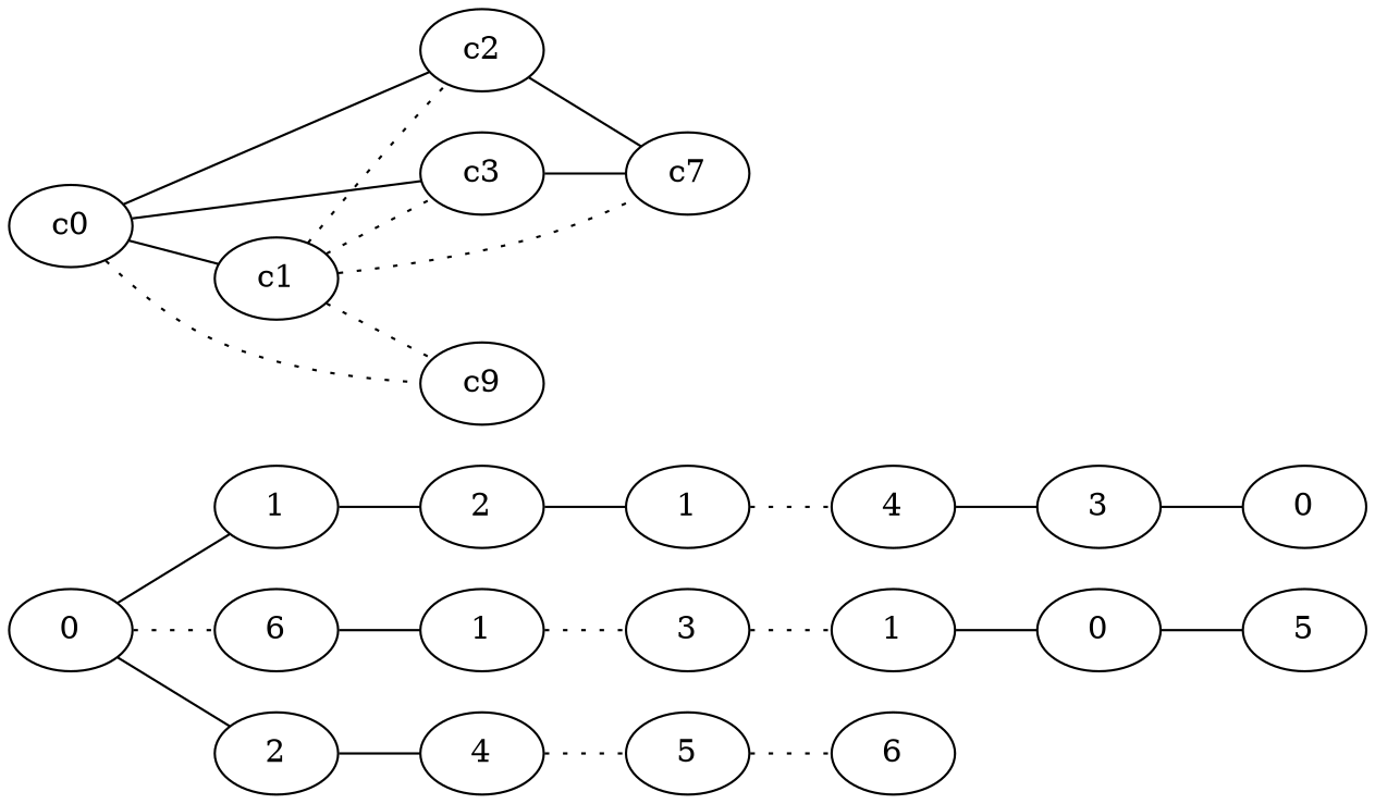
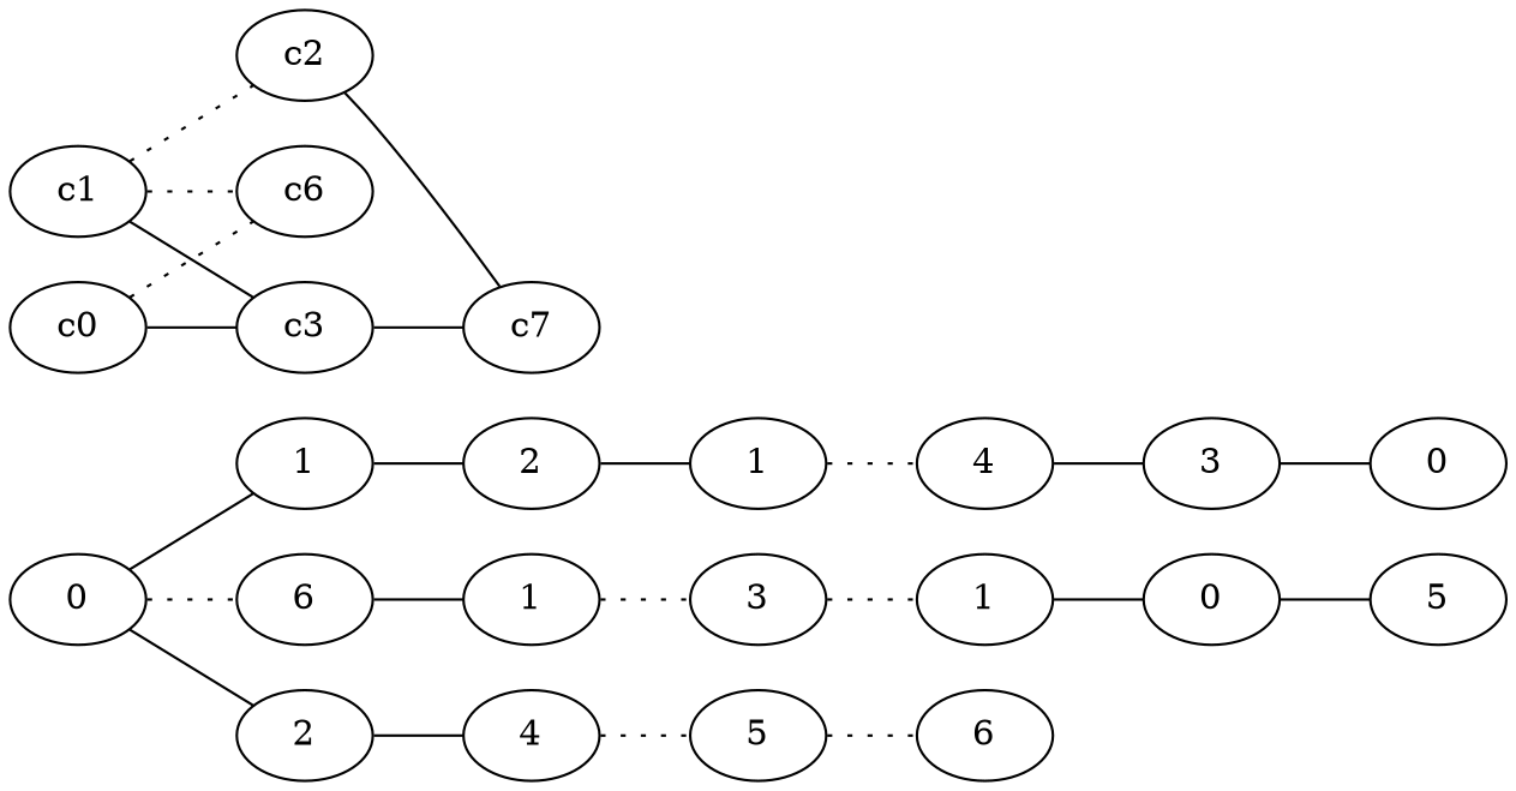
  graph {
    rankdir=LR
    n1 [label=0]
    n2 [label=1]
    n3 [label=6]
    n4 [label=2]
    n5 [label=2]
    n6 [label=1]
    n7 [label=4]
    n8 [label=1]
    n9 [label=4]
    n10 [label=3]
    n11 [label=0]
    n12 [label=3]
    n13 [label=1]
    n14 [label=0]
    n15 [label=5]
    n16 [label=5]
    n17 [label=6]
    c0
    c1
    c2
    c3
-   c6 [label=c9]
+   c6
    n23 [label=c7]
    n1 -- n2
    n1 -- n3 [style=dotted]
    n1 -- n4
    n2 -- n5
    n3 -- n6
    n4 -- n7
    n5 -- n8
    n6 -- n12 [style=dotted]
    n7 -- n16 [style=dotted]
    n8 -- n9 [style=dotted]
    n9 -- n10
    n10 -- n11
    n12 -- n13 [style=dotted]
    n13 -- n14
    n14 -- n15
    n16 -- n17 [style=dotted]
-   c0 -- c1
-   c0 -- c2
    c0 -- c3
    c0 -- c6 [style=dotted]
    c1 -- c2 [style=dotted]
-   c1 -- c3 [style=dotted]
+   c1 -- c3 [style=solid]
    c1 -- c6 [style=dotted]
-   c1 -- n23 [style=dotted]
    c2 -- n23
    c3 -- n23
  }
